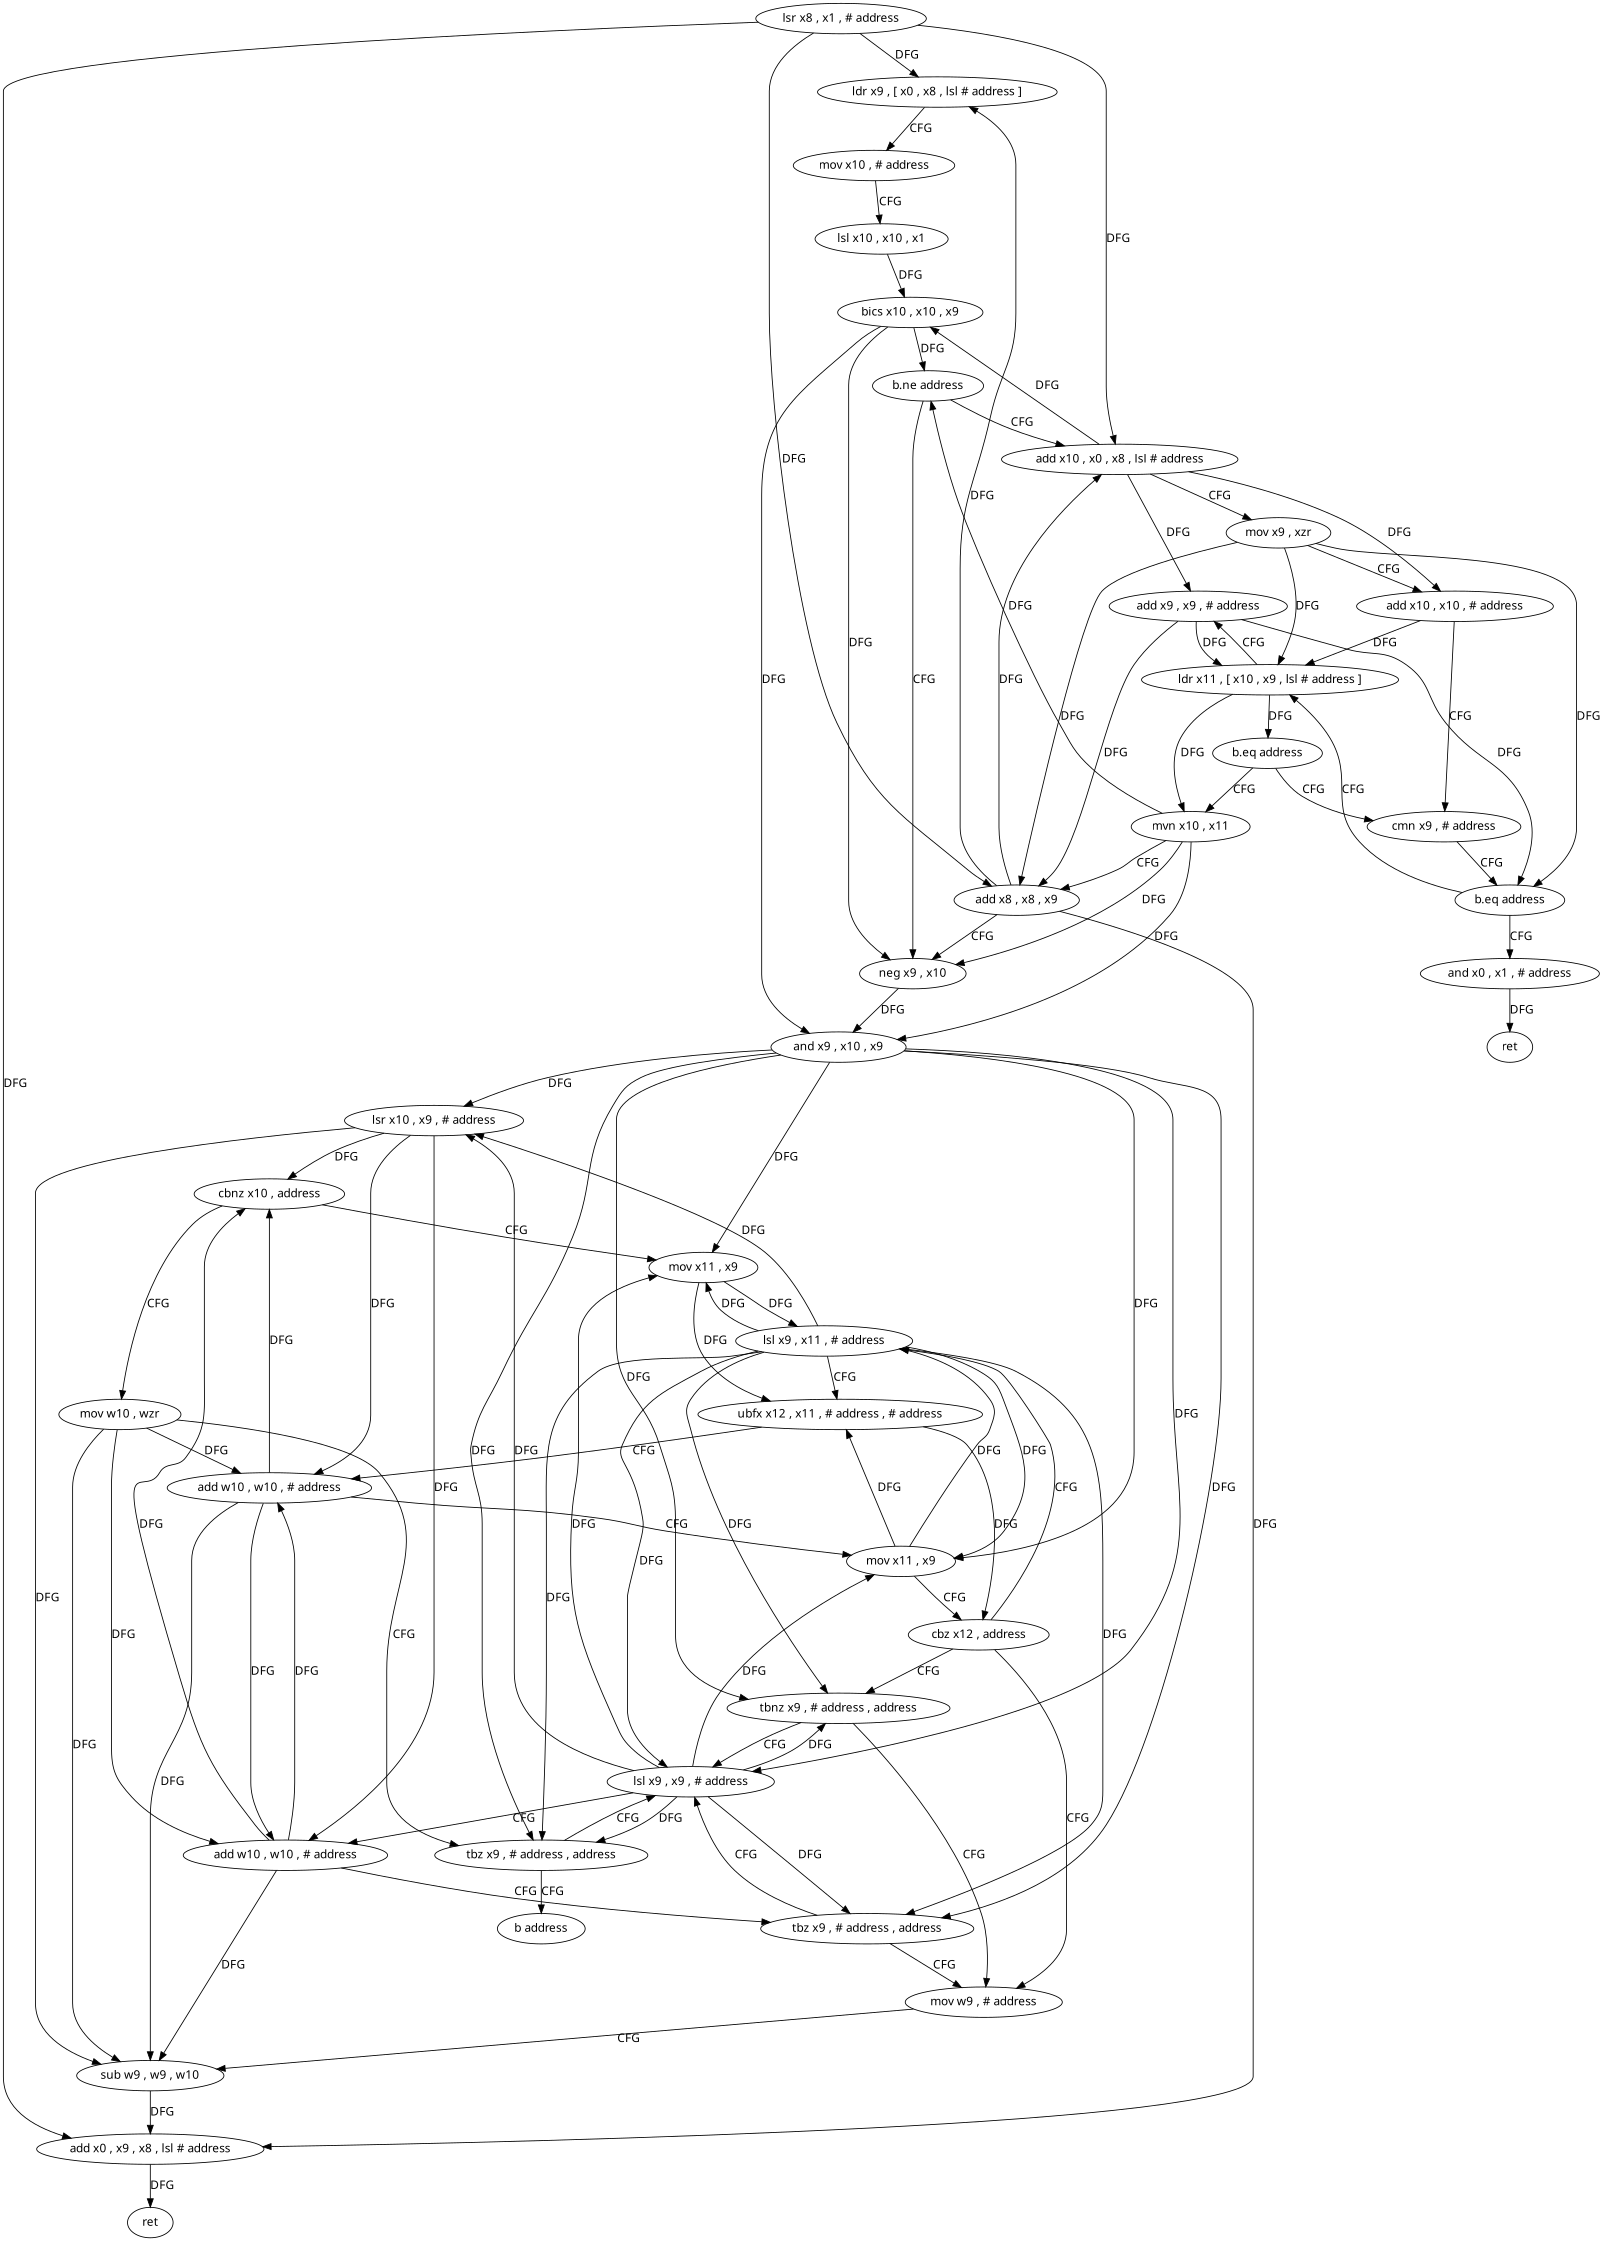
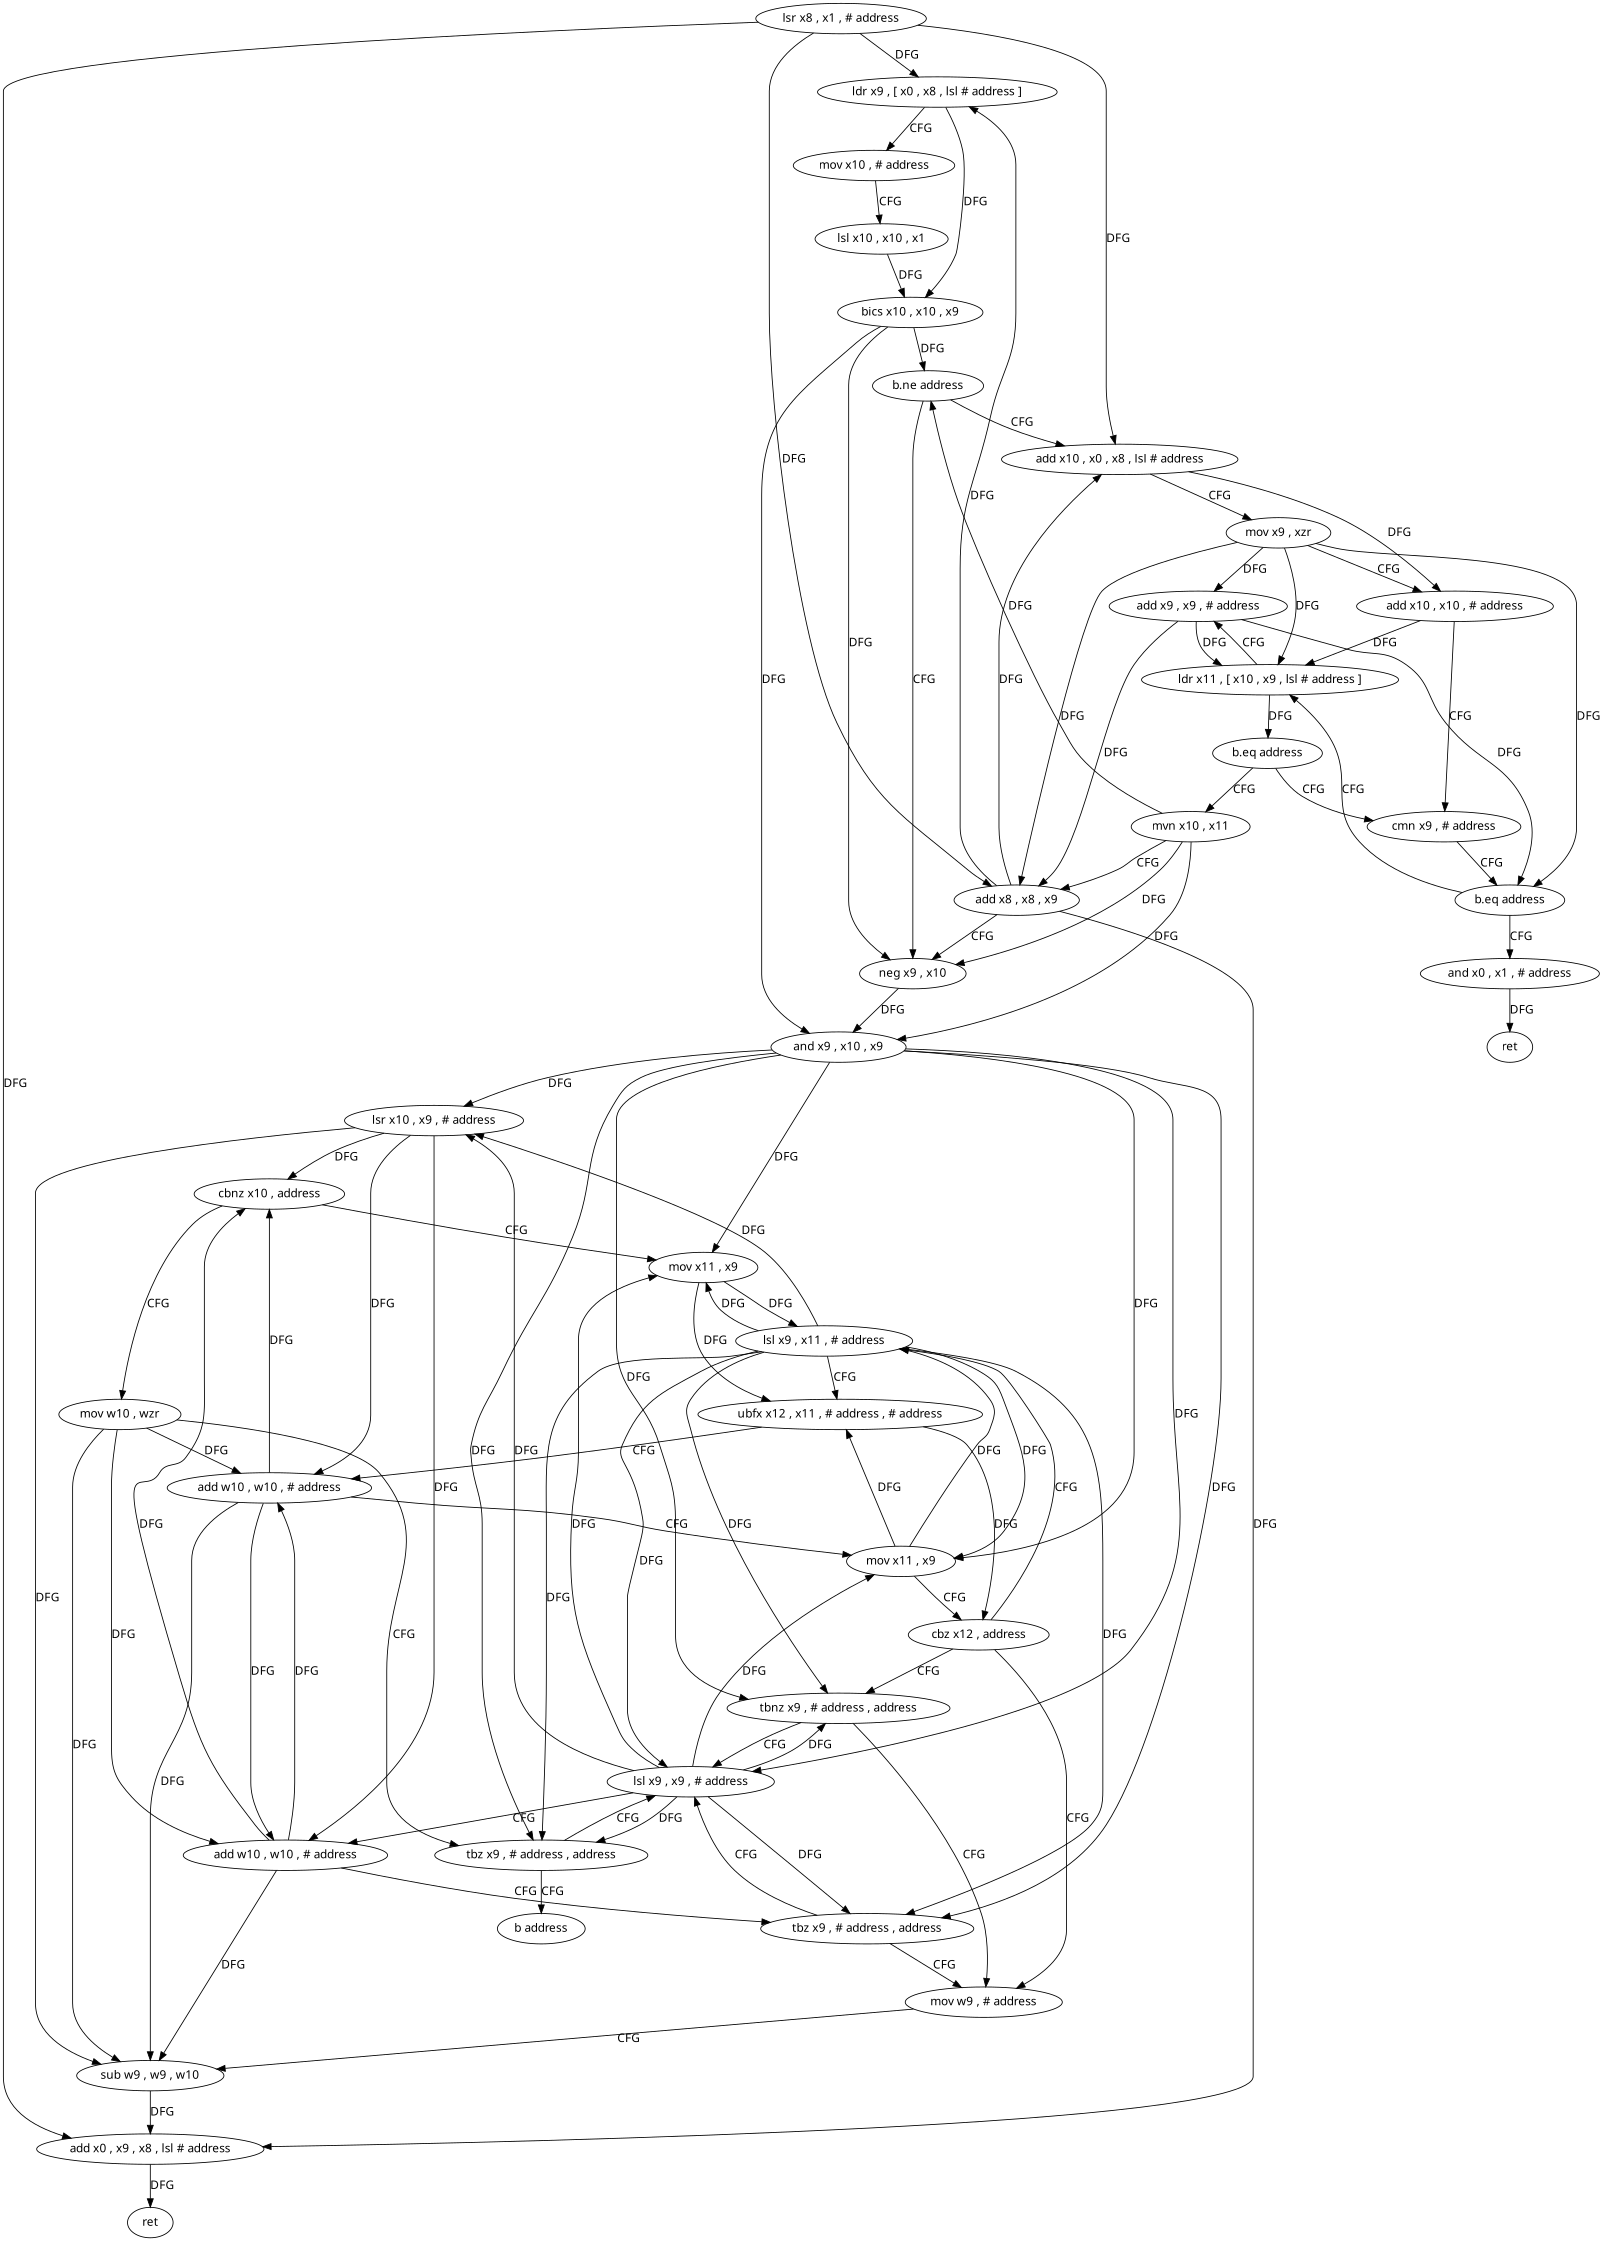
  digraph {
    fontname="Noto Sans"
    node [fontname="Noto Sans"]
    edge [fontname="Noto Sans"]
    n1 [label="lsr x8 , x1 , # address"]
    n2 [label="ldr x9 , [ x0 , x8 , lsl # address ]"]
    n3 [label="add x10 , x0 , x8 , lsl # address"]
    n4 [label="add x8 , x8 , x9"]
    n5 [label="add x0 , x9 , x8 , lsl # address"]
    n6 [label="mov x10 , # address"]
    n7 [label="bics x10 , x10 , x9"]
    n8 [label="mov x9 , xzr"]
    n9 [label="add x10 , x10 , # address"]
    n10 [label="neg x9 , x10"]
    n11 [label=ret]
    n12 [label="lsl x10 , x10 , x1"]
    n13 [label="b.ne address"]
    n14 [label="and x9 , x10 , x9"]
    n15 [label="lsr x10 , x9 , # address"]
    n16 [label="mov x11 , x9"]
    n17 [label="tbz x9 , # address , address"]
    n18 [label="lsl x9 , x9 , # address"]
    n19 [label="tbz x9 , # address , address"]
    n20 [label="mov x11 , x9"]
    n21 [label="tbnz x9 , # address , address"]
    n22 [label="ldr x11 , [ x10 , x9 , lsl # address ]"]
    n23 [label="add x9 , x9 , # address"]
    n24 [label="b.eq address"]
    n25 [label="cmn x9 , # address"]
    n26 [label="cbnz x10 , address"]
    n27 [label="add w10 , w10 , # address"]
    n28 [label="add w10 , w10 , # address"]
    n29 [label="sub w9 , w9 , w10"]
    n30 [label="lsl x9 , x11 , # address"]
    n31 [label="ubfx x12 , x11 , # address , # address"]
    n32 [label="b address"]
    n33 [label="mov w9 , # address"]
    n34 [label="cbz x12 , address"]
    n35 [label="mov w10 , wzr"]
    n36 [label="b.eq address"]
    n37 [label="mvn x10 , x11"]
    n38 [label="and x0 , x1 , # address"]
    n39 [label=ret]
    n1 -> n2 [label=DFG]
    n1 -> n3 [label=DFG]
    n1 -> n4 [label=DFG]
    n1 -> n5 [label=DFG]
    n2 -> n6 [label=CFG]
-   n3 -> n7 [label=DFG]
+   n2 -> n7 [label=DFG]
    n3 -> n8 [label=CFG]
    n3 -> n9 [label=DFG]
    n4 -> n2 [label=DFG]
    n4 -> n3 [label=DFG]
    n4 -> n5 [label=DFG]
    n4 -> n10 [label=CFG]
    n5 -> n11 [label=DFG]
    n6 -> n12 [label=CFG]
    n7 -> n10 [label=DFG]
    n7 -> n13 [label=DFG]
    n7 -> n14 [label=DFG]
    n8 -> n4 [label=DFG]
    n8 -> n9 [label=CFG]
    n8 -> n22 [label=DFG]
-   n3 -> n23 [label=DFG]
+   n8 -> n23 [label=DFG]
    n8 -> n24 [label=DFG]
    n9 -> n22 [label=DFG]
    n9 -> n25 [label=CFG]
    n10 -> n14 [label=DFG]
    n12 -> n7 [label=DFG]
    n13 -> n3 [label=CFG]
    n13 -> n10 [label=CFG]
    n14 -> n15 [label=DFG]
    n14 -> n16 [label=DFG]
    n14 -> n17 [label=DFG]
    n14 -> n18 [label=DFG]
    n14 -> n19 [label=DFG]
    n14 -> n20 [label=DFG]
    n14 -> n21 [label=DFG]
    n15 -> n26 [label=DFG]
    n15 -> n27 [label=DFG]
    n15 -> n28 [label=DFG]
    n15 -> n29 [label=DFG]
    n16 -> n30 [label=DFG]
    n16 -> n31 [label=DFG]
    n17 -> n18 [label=CFG]
    n17 -> n32 [label=CFG]
    n18 -> n15 [label=DFG]
    n18 -> n16 [label=DFG]
    n18 -> n17 [label=DFG]
    n18 -> n19 [label=DFG]
    n18 -> n20 [label=DFG]
    n18 -> n21 [label=DFG]
    n18 -> n27 [label=CFG]
    n19 -> n18 [label=CFG]
    n19 -> n33 [label=CFG]
    n20 -> n30 [label=DFG]
    n20 -> n31 [label=DFG]
    n20 -> n34 [label=CFG]
    n21 -> n18 [label=CFG]
    n21 -> n33 [label=CFG]
    n22 -> n23 [label=CFG]
    n22 -> n36 [label=DFG]
-   n22 -> n37 [label=DFG]
    n23 -> n4 [label=DFG]
    n23 -> n22 [label=DFG]
    n23 -> n24 [label=DFG]
    n24 -> n22 [label=CFG]
    n24 -> n38 [label=CFG]
    n25 -> n24 [label=CFG]
    n26 -> n16 [label=CFG]
    n26 -> n35 [label=CFG]
    n27 -> n19 [label=CFG]
    n27 -> n26 [label=DFG]
    n27 -> n28 [label=DFG]
    n27 -> n29 [label=DFG]
    n28 -> n20 [label=CFG]
    n28 -> n26 [label=DFG]
    n28 -> n27 [label=DFG]
    n28 -> n29 [label=DFG]
    n29 -> n5 [label=DFG]
    n30 -> n15 [label=DFG]
    n30 -> n16 [label=DFG]
    n30 -> n17 [label=DFG]
    n30 -> n18 [label=DFG]
    n30 -> n19 [label=DFG]
    n30 -> n20 [label=DFG]
    n30 -> n21 [label=DFG]
    n30 -> n31 [label=CFG]
    n31 -> n28 [label=CFG]
    n31 -> n34 [label=DFG]
    n33 -> n29 [label=CFG]
    n34 -> n21 [label=CFG]
    n34 -> n30 [label=CFG]
    n34 -> n33 [label=CFG]
    n35 -> n17 [label=CFG]
    n35 -> n27 [label=DFG]
    n35 -> n28 [label=DFG]
    n35 -> n29 [label=DFG]
    n36 -> n25 [label=CFG]
    n36 -> n37 [label=CFG]
    n37 -> n4 [label=CFG]
    n37 -> n10 [label=DFG]
    n37 -> n13 [label=DFG]
    n37 -> n14 [label=DFG]
    n38 -> n39 [label=DFG]
  }
